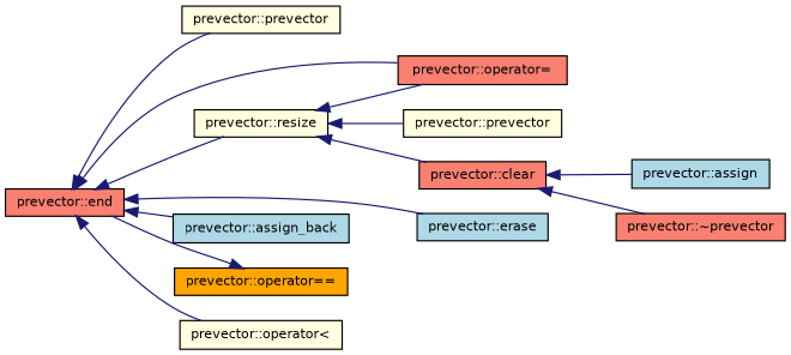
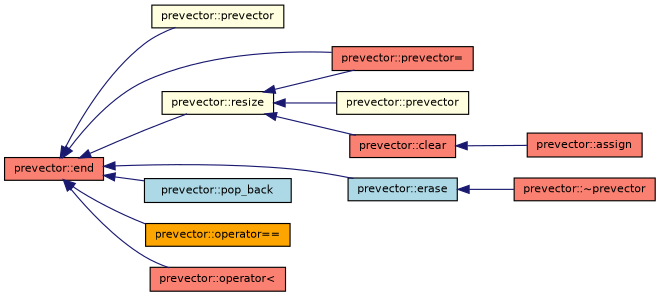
  digraph {
    rankdir=LR
    node [color=black fillcolor=salmon fontname=Helvetica fontsize=10 shape=record style=filled]
    edge [color=midnightblue dir=back fontname=Helvetica fontsize=10 labelfontname=Helvetica labelfontsize=10 style=solid]
    n1 [fontcolor=black height=0.2 label="prevector::end" width=0.4]
    n2 [fillcolor=lightyellow height=0.2 label="prevector::prevector" width=0.4]
-   n3 [height=0.2 label="prevector::operator=" width=0.4]
+   n3 [height=0.2 label="prevector::prevector=" width=0.4]
    n4 [fillcolor=lightyellow height=0.2 label="prevector::resize" width=0.4]
    n5 [fillcolor=lightblue height=0.2 label="prevector::erase" width=0.4]
-   n6 [fillcolor=lightblue height=0.2 label="prevector::assign_back" width=0.4]
+   n6 [fillcolor=lightblue height=0.2 label="prevector::pop_back" width=0.4]
    n7 [fillcolor=orange height=0.2 label="prevector::operator==" width=0.4]
-   n8 [fillcolor=lightyellow height=0.2 label="prevector::operator\<" width=0.4]
+   n8 [height=0.2 label="prevector::operator\<" width=0.4]
    n9 [fillcolor=lightyellow height=0.2 label="prevector::prevector" width=0.4]
    n10 [height=0.2 label="prevector::clear" width=0.4]
-   n11 [fillcolor=lightblue height=0.2 label="prevector::assign" width=0.4]
+   n11 [height=0.2 label="prevector::assign" width=0.4]
    n12 [height=0.2 label="prevector::~prevector" width=0.4]
    n1 -> n2
    n1 -> n3
    n1 -> n4
    n1 -> n5
    n1 -> n6
-   n7 -> n1
+   n1 -> n7
    n1 -> n8
    n4 -> n3
    n4 -> n9
    n4 -> n10
    n10 -> n11
-   n10 -> n12
+   n5 -> n12
  }
